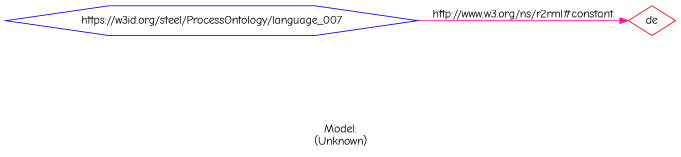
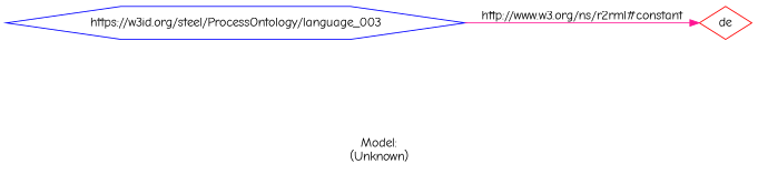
  digraph {
    label="\n\nModel:\n(Unknown)"
    rankdir=LR
    fontname="Comic Neue"
    node [fontname="Comic Neue"]
-   n1 [color=blue label="https://w3id.org/steel/ProcessOntology/language_007" shape=hexagon]
+   n1 [color=blue label="https://w3id.org/steel/ProcessOntology/language_003" shape=hexagon]
    n2 [label=de shape=diamond color=red]
    n1 -> n2 [label="http://www.w3.org/ns/r2rml#constant" color=deeppink style=solid fontname="Comic Neue"]
  }
